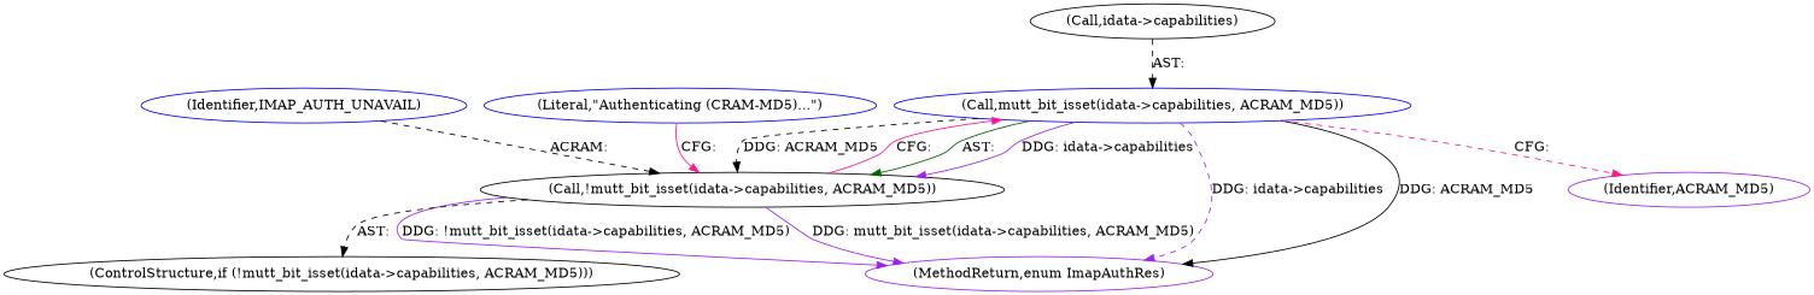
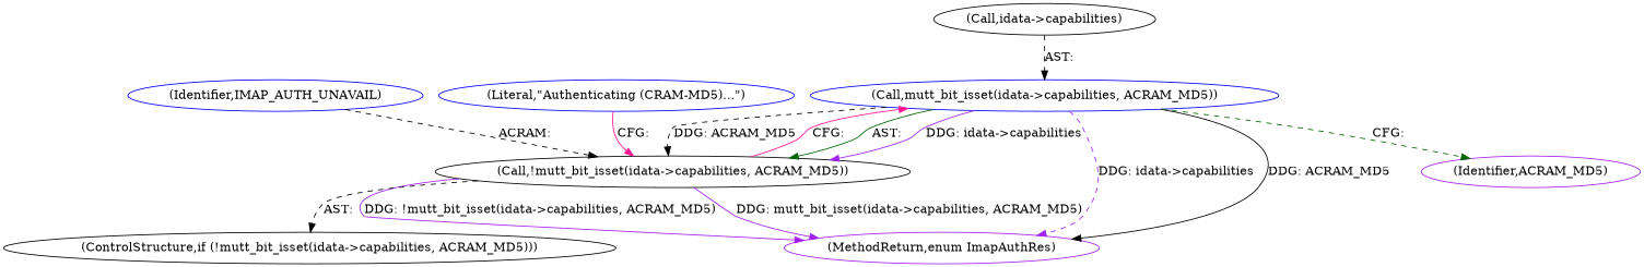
  digraph {
    node [color=blue]
    edge [color=black style=solid]
    n1 [label="(Call,mutt_bit_isset(idata->capabilities, ACRAM_MD5))"]
    n2 [color=black label="(Call,!mutt_bit_isset(idata->capabilities, ACRAM_MD5))"]
    n3 [color=purple label="(MethodReturn,enum ImapAuthRes)"]
    n4 [color=purple label="(Identifier,ACRAM_MD5)"]
    n5 [color=black label="(ControlStructure,if (!mutt_bit_isset(idata->capabilities, ACRAM_MD5)))"]
    n6 [color=black label="(Call,idata->capabilities)"]
    n7 [label="(Identifier,IMAP_AUTH_UNAVAIL)"]
    n8 [label="(Literal,\"Authenticating (CRAM-MD5)...\")"]
    n1 -> n2 [color=darkgreen label="AST: "]
    n1 -> n2 [color=purple label="DDG: idata->capabilities"]
    n1 -> n2 [label="DDG: ACRAM_MD5" style=dashed]
    n1 -> n3 [color=purple label="DDG: idata->capabilities" style=dashed]
    n1 -> n3 [label="DDG: ACRAM_MD5"]
-   n1 -> n4 [color=deeppink label="CFG: " style=dashed]
+   n1 -> n4 [color=darkgreen label="CFG: " style=dashed]
    n2 -> n1 [color=deeppink label="CFG: "]
    n2 -> n3 [color=purple label="DDG: !mutt_bit_isset(idata->capabilities, ACRAM_MD5)"]
    n2 -> n3 [color=purple label="DDG: mutt_bit_isset(idata->capabilities, ACRAM_MD5)"]
    n2 -> n5 [label="AST: " style=dashed]
    n6 -> n1 [label="AST: " style=dashed]
    n7 -> n2 [label="ACRAM: " style=dashed]
    n8 -> n2 [color=deeppink label="CFG: "]
  }
